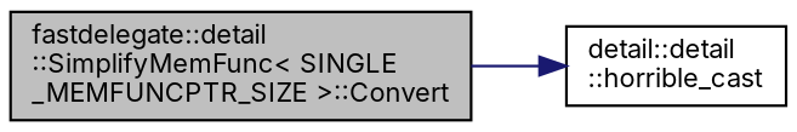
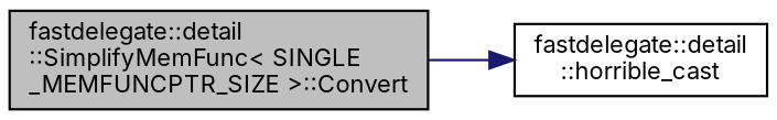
  digraph {
    rankdir=LR
    fontname=Inter
    node [color=black fontname=Inter fontsize=10 shape=record style=filled]
    n1 [fillcolor=grey75 fontcolor=black height=0.2 label="fastdelegate::detail\l::SimplifyMemFunc\< SINGLE\l_MEMFUNCPTR_SIZE \>::Convert" width=0.4]
-   n2 [fillcolor=white height=0.2 label="detail::detail\l::horrible_cast" width=0.4]
+   n2 [fillcolor=white height=0.2 label="fastdelegate::detail\l::horrible_cast" width=0.4]
    n1 -> n2 [color=midnightblue fontname=Inter fontsize=10 labelfontname=Helvetica labelfontsize=10 style=solid]
  }
